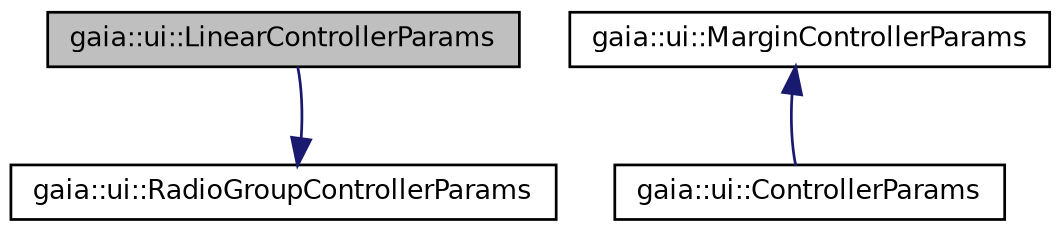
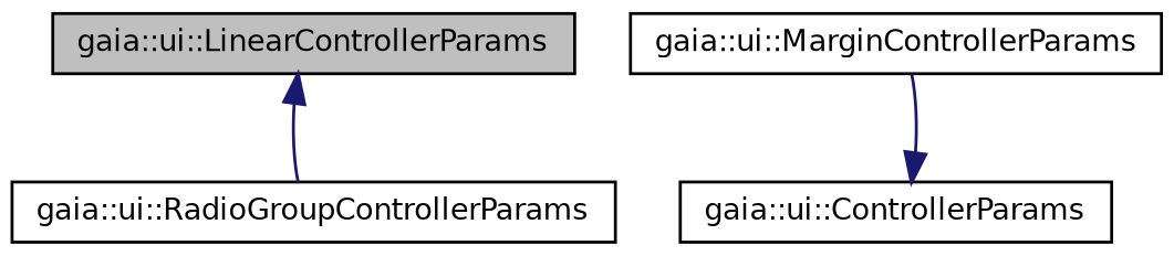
  digraph {
    node [color=black fillcolor=white fontname=Helvetica fontsize=10 shape=record style=filled]
    edge [color=midnightblue dir=back fontname=Helvetica fontsize=10 labelfontname=Helvetica labelfontsize=10 style=solid]
    n1 [fillcolor=grey75 fontcolor=black height=0.2 label="gaia::ui::LinearControllerParams" width=0.4]
    n2 [height=0.2 label="gaia::ui::RadioGroupControllerParams" width=0.4]
    n3 [height=0.2 label="gaia::ui::MarginControllerParams" width=0.4]
    n4 [height=0.2 label="gaia::ui::ControllerParams" width=0.4]
-   n2 -> n1
-   n3 -> n4
+   n1 -> n2
+   n4 -> n3
  }
